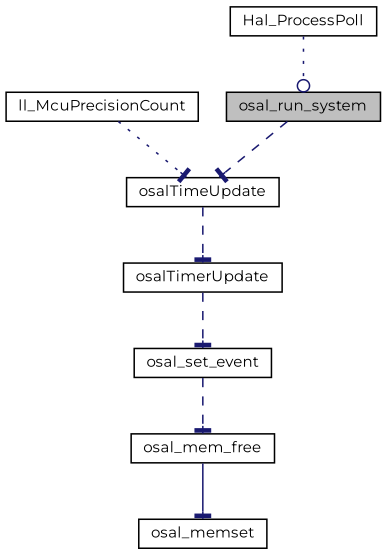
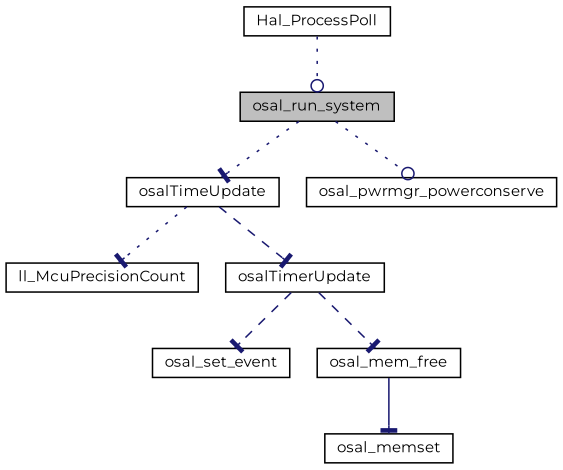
  digraph {
    fontname=Montserrat
    rankdir=TB
    node [color=black fillcolor=white fontname=Montserrat fontsize=10 shape=record style=filled]
    edge [arrowhead=tee color=midnightblue fontname=Montserrat fontsize=10 labelfontname=Helvetica labelfontsize=10 style=dashed]
    n1 [fillcolor=grey75 fontcolor=black height=0.2 label=osal_run_system width=0.4]
    n2 [height=0.2 label=osalTimeUpdate width=0.4]
+   n3 [height=0.2 label=osal_pwrmgr_powerconserve width=0.4]
    n4 [height=0.2 label=ll_McuPrecisionCount width=0.4]
    n5 [height=0.2 label=osalTimerUpdate width=0.4]
    n6 [height=0.2 label=Hal_ProcessPoll width=0.4]
    n7 [height=0.2 label=osal_set_event width=0.4]
    n8 [height=0.2 label=osal_mem_free width=0.4]
    n9 [height=0.2 label=osal_memset width=0.4]
-   n1 -> n2
-   n4 -> n2 [style=dotted]
+   n1 -> n2 [style=dotted]
+   n1 -> n3 [arrowhead=odot style=dotted]
+   n2 -> n4 [style=dotted]
    n2 -> n5
    n5 -> n7
-   n7 -> n8
+   n5 -> n8
    n6 -> n1 [arrowhead=odot style=dotted]
    n8 -> n9 [style=solid]
  }
